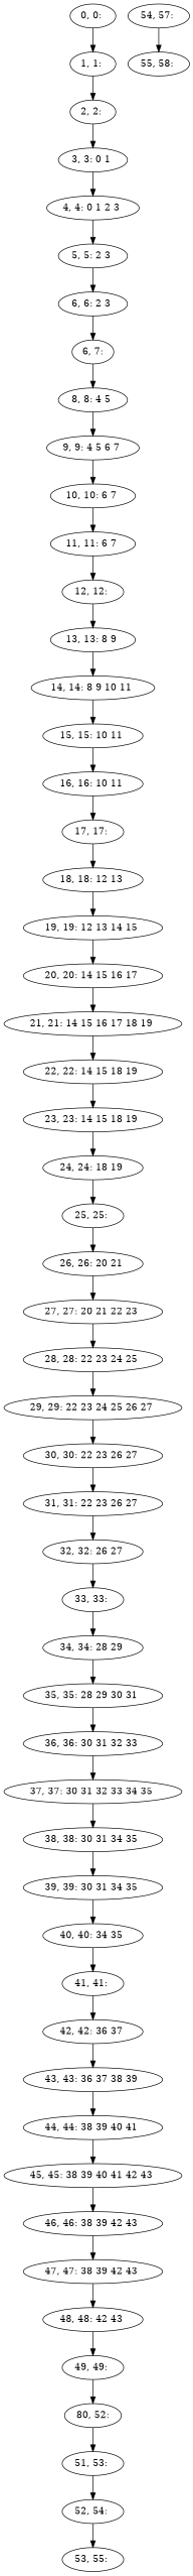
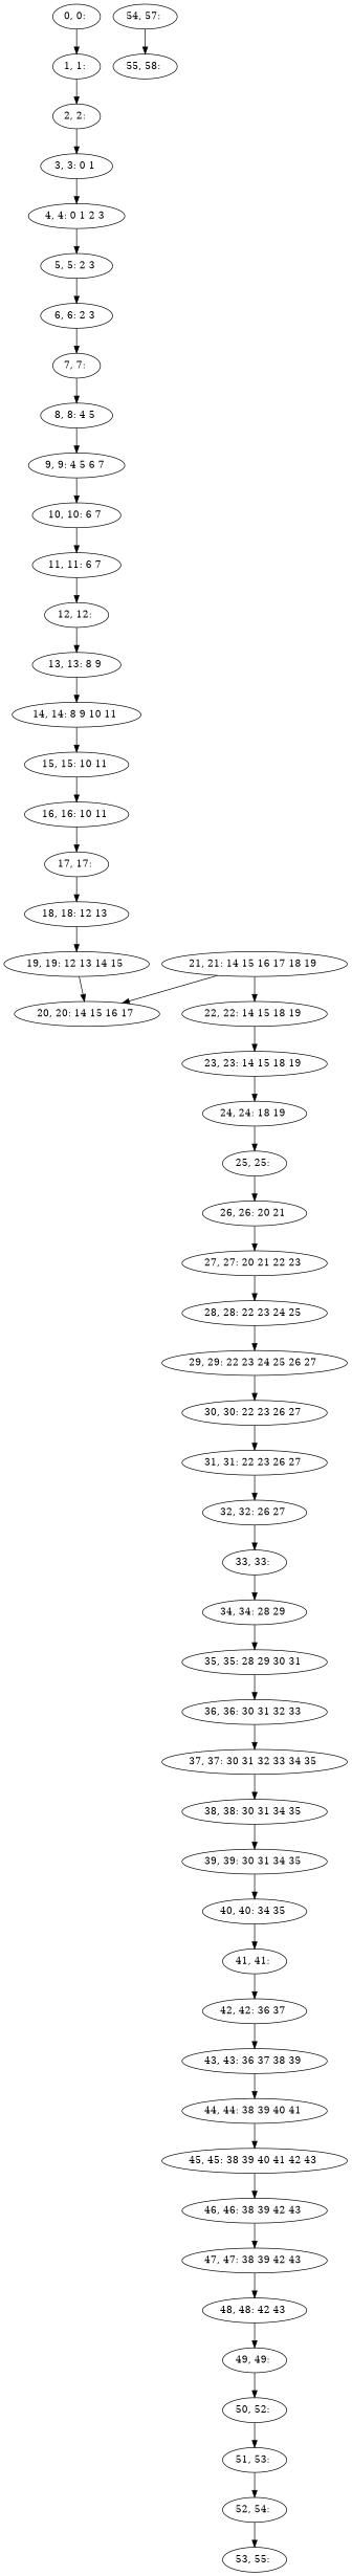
  digraph {
    n1 [label="0, 0: "]
    n2 [label="1, 1: "]
    n3 [label="2, 2: "]
    n4 [label="3, 3: 0 1 "]
    n5 [label="4, 4: 0 1 2 3 "]
    n6 [label="5, 5: 2 3 "]
    n7 [label="6, 6: 2 3 "]
-   n8 [label="6, 7:"]
+   n8 [label="7, 7: "]
    n9 [label="8, 8: 4 5 "]
    n10 [label="9, 9: 4 5 6 7 "]
    n11 [label="10, 10: 6 7 "]
    n12 [label="11, 11: 6 7 "]
    n13 [label="12, 12: "]
    n14 [label="13, 13: 8 9 "]
    n15 [label="14, 14: 8 9 10 11 "]
    n16 [label="15, 15: 10 11 "]
    n17 [label="16, 16: 10 11 "]
    n18 [label="17, 17: "]
    n19 [label="18, 18: 12 13 "]
    n20 [label="19, 19: 12 13 14 15 "]
    n21 [label="20, 20: 14 15 16 17 "]
    n22 [label="21, 21: 14 15 16 17 18 19 "]
    n23 [label="22, 22: 14 15 18 19 "]
    n24 [label="23, 23: 14 15 18 19 "]
    n25 [label="24, 24: 18 19 "]
    n26 [label="25, 25: "]
    n27 [label="26, 26: 20 21 "]
    n28 [label="27, 27: 20 21 22 23 "]
    n29 [label="28, 28: 22 23 24 25 "]
    n30 [label="29, 29: 22 23 24 25 26 27 "]
    n31 [label="30, 30: 22 23 26 27 "]
    n32 [label="31, 31: 22 23 26 27 "]
    n33 [label="32, 32: 26 27 "]
    n34 [label="33, 33: "]
    n35 [label="34, 34: 28 29 "]
    n36 [label="35, 35: 28 29 30 31 "]
    n37 [label="36, 36: 30 31 32 33 "]
    n38 [label="37, 37: 30 31 32 33 34 35 "]
    n39 [label="38, 38: 30 31 34 35 "]
    n40 [label="39, 39: 30 31 34 35 "]
    n41 [label="40, 40: 34 35 "]
    n42 [label="41, 41: "]
    n43 [label="42, 42: 36 37 "]
    n44 [label="43, 43: 36 37 38 39 "]
    n45 [label="44, 44: 38 39 40 41 "]
    n46 [label="45, 45: 38 39 40 41 42 43 "]
    n47 [label="46, 46: 38 39 42 43 "]
    n48 [label="47, 47: 38 39 42 43 "]
    n49 [label="48, 48: 42 43 "]
    n50 [label="49, 49: "]
-   n51 [label="80, 52:"]
+   n51 [label="50, 52: "]
    n52 [label="51, 53: "]
    n53 [label="52, 54: "]
    n54 [label="53, 55: "]
    n55 [label="54, 57: "]
    n56 [label="55, 58: "]
    n1 -> n2
    n2 -> n3
    n3 -> n4
    n4 -> n5
    n5 -> n6
    n6 -> n7
    n7 -> n8
    n8 -> n9
    n9 -> n10
    n10 -> n11
    n11 -> n12
    n12 -> n13
    n13 -> n14
    n14 -> n15
    n15 -> n16
    n16 -> n17
    n17 -> n18
    n18 -> n19
    n19 -> n20
    n20 -> n21
-   n21 -> n22
+   n22 -> n21
    n22 -> n23
    n23 -> n24
    n24 -> n25
    n25 -> n26
    n26 -> n27
    n27 -> n28
    n28 -> n29
    n29 -> n30
    n30 -> n31
    n31 -> n32
    n32 -> n33
    n33 -> n34
    n34 -> n35
    n35 -> n36
    n36 -> n37
    n37 -> n38
    n38 -> n39
    n39 -> n40
    n40 -> n41
    n41 -> n42
    n42 -> n43
    n43 -> n44
    n44 -> n45
    n45 -> n46
    n46 -> n47
    n47 -> n48
    n48 -> n49
    n49 -> n50
    n50 -> n51
    n51 -> n52
    n52 -> n53
    n53 -> n54
    n55 -> n56
  }
